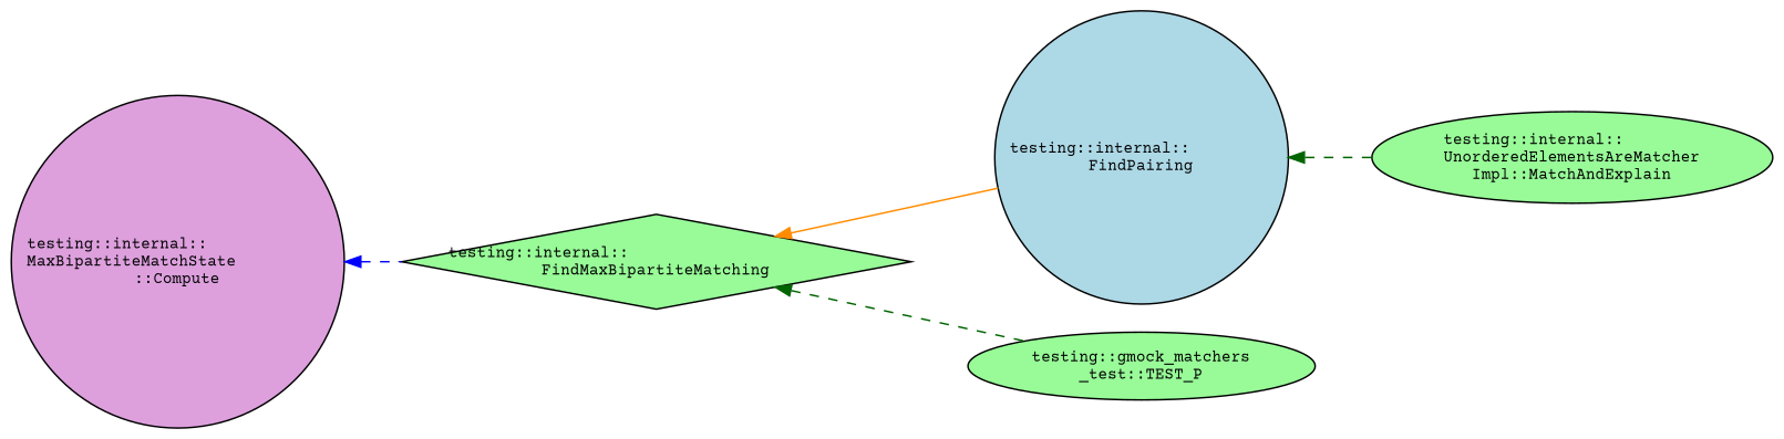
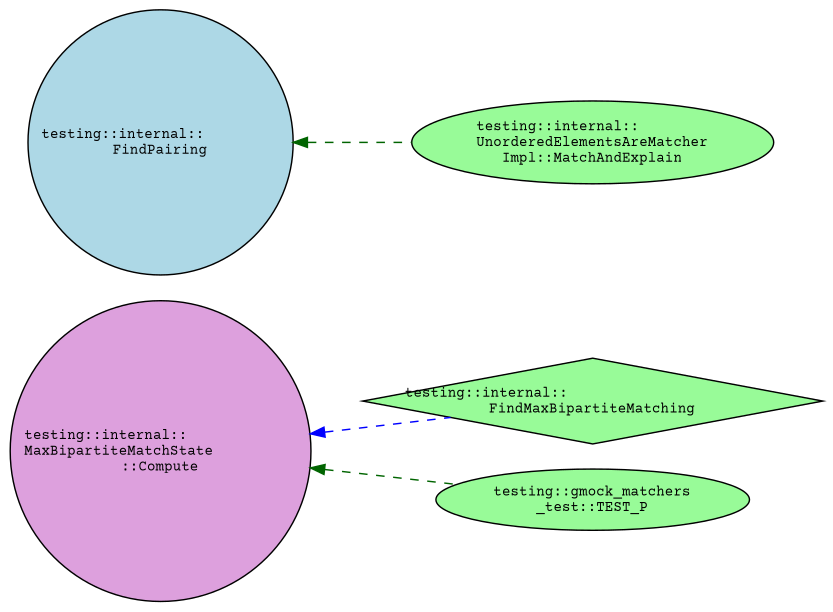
  digraph {
    fontname="Courier Prime"
    rankdir=LR
    node [color=black fillcolor=palegreen fontname="Courier Prime" fontsize=10 shape=circle style=filled]
    edge [color=darkgreen dir=back fontname="Courier Prime" fontsize=10 labelfontname=Helvetica labelfontsize=10 style=dashed]
    n1 [fillcolor=plum fontcolor=black height=0.2 label="testing::internal::\lMaxBipartiteMatchState\l::Compute" width=0.4]
    n2 [height=0.2 label="testing::internal::\lFindMaxBipartiteMatching" shape=diamond width=0.4]
    n3 [fillcolor=lightblue height=0.2 label="testing::internal::\lFindPairing" width=0.4]
    n4 [height=0.2 label="testing::gmock_matchers\l_test::TEST_P" shape=ellipse width=0.4]
    n5 [height=0.2 label="testing::internal::\lUnorderedElementsAreMatcher\lImpl::MatchAndExplain" shape=ellipse width=0.4]
    n1 -> n2 [color=blue]
-   n2 -> n3 [color=darkorange style=solid]
-   n2 -> n4
+   n1 -> n4
    n3 -> n5
  }
